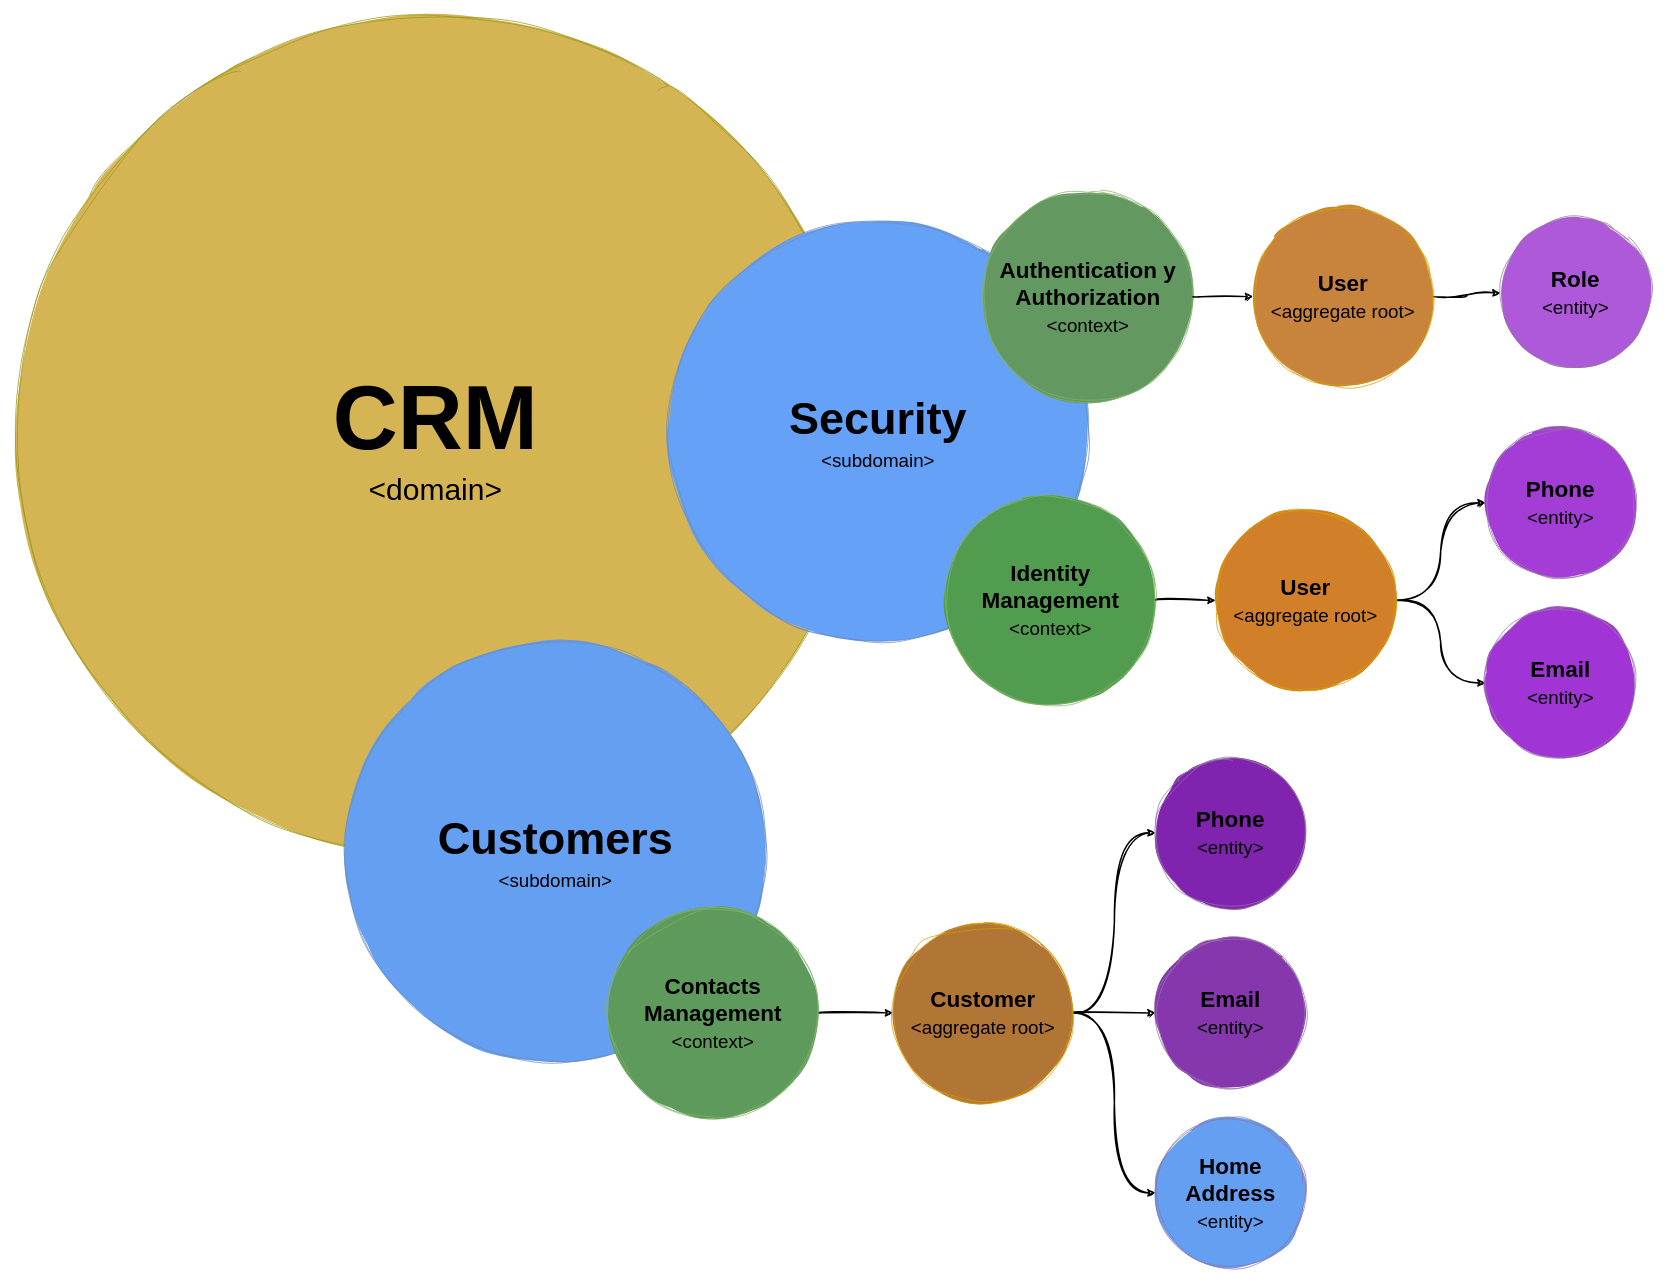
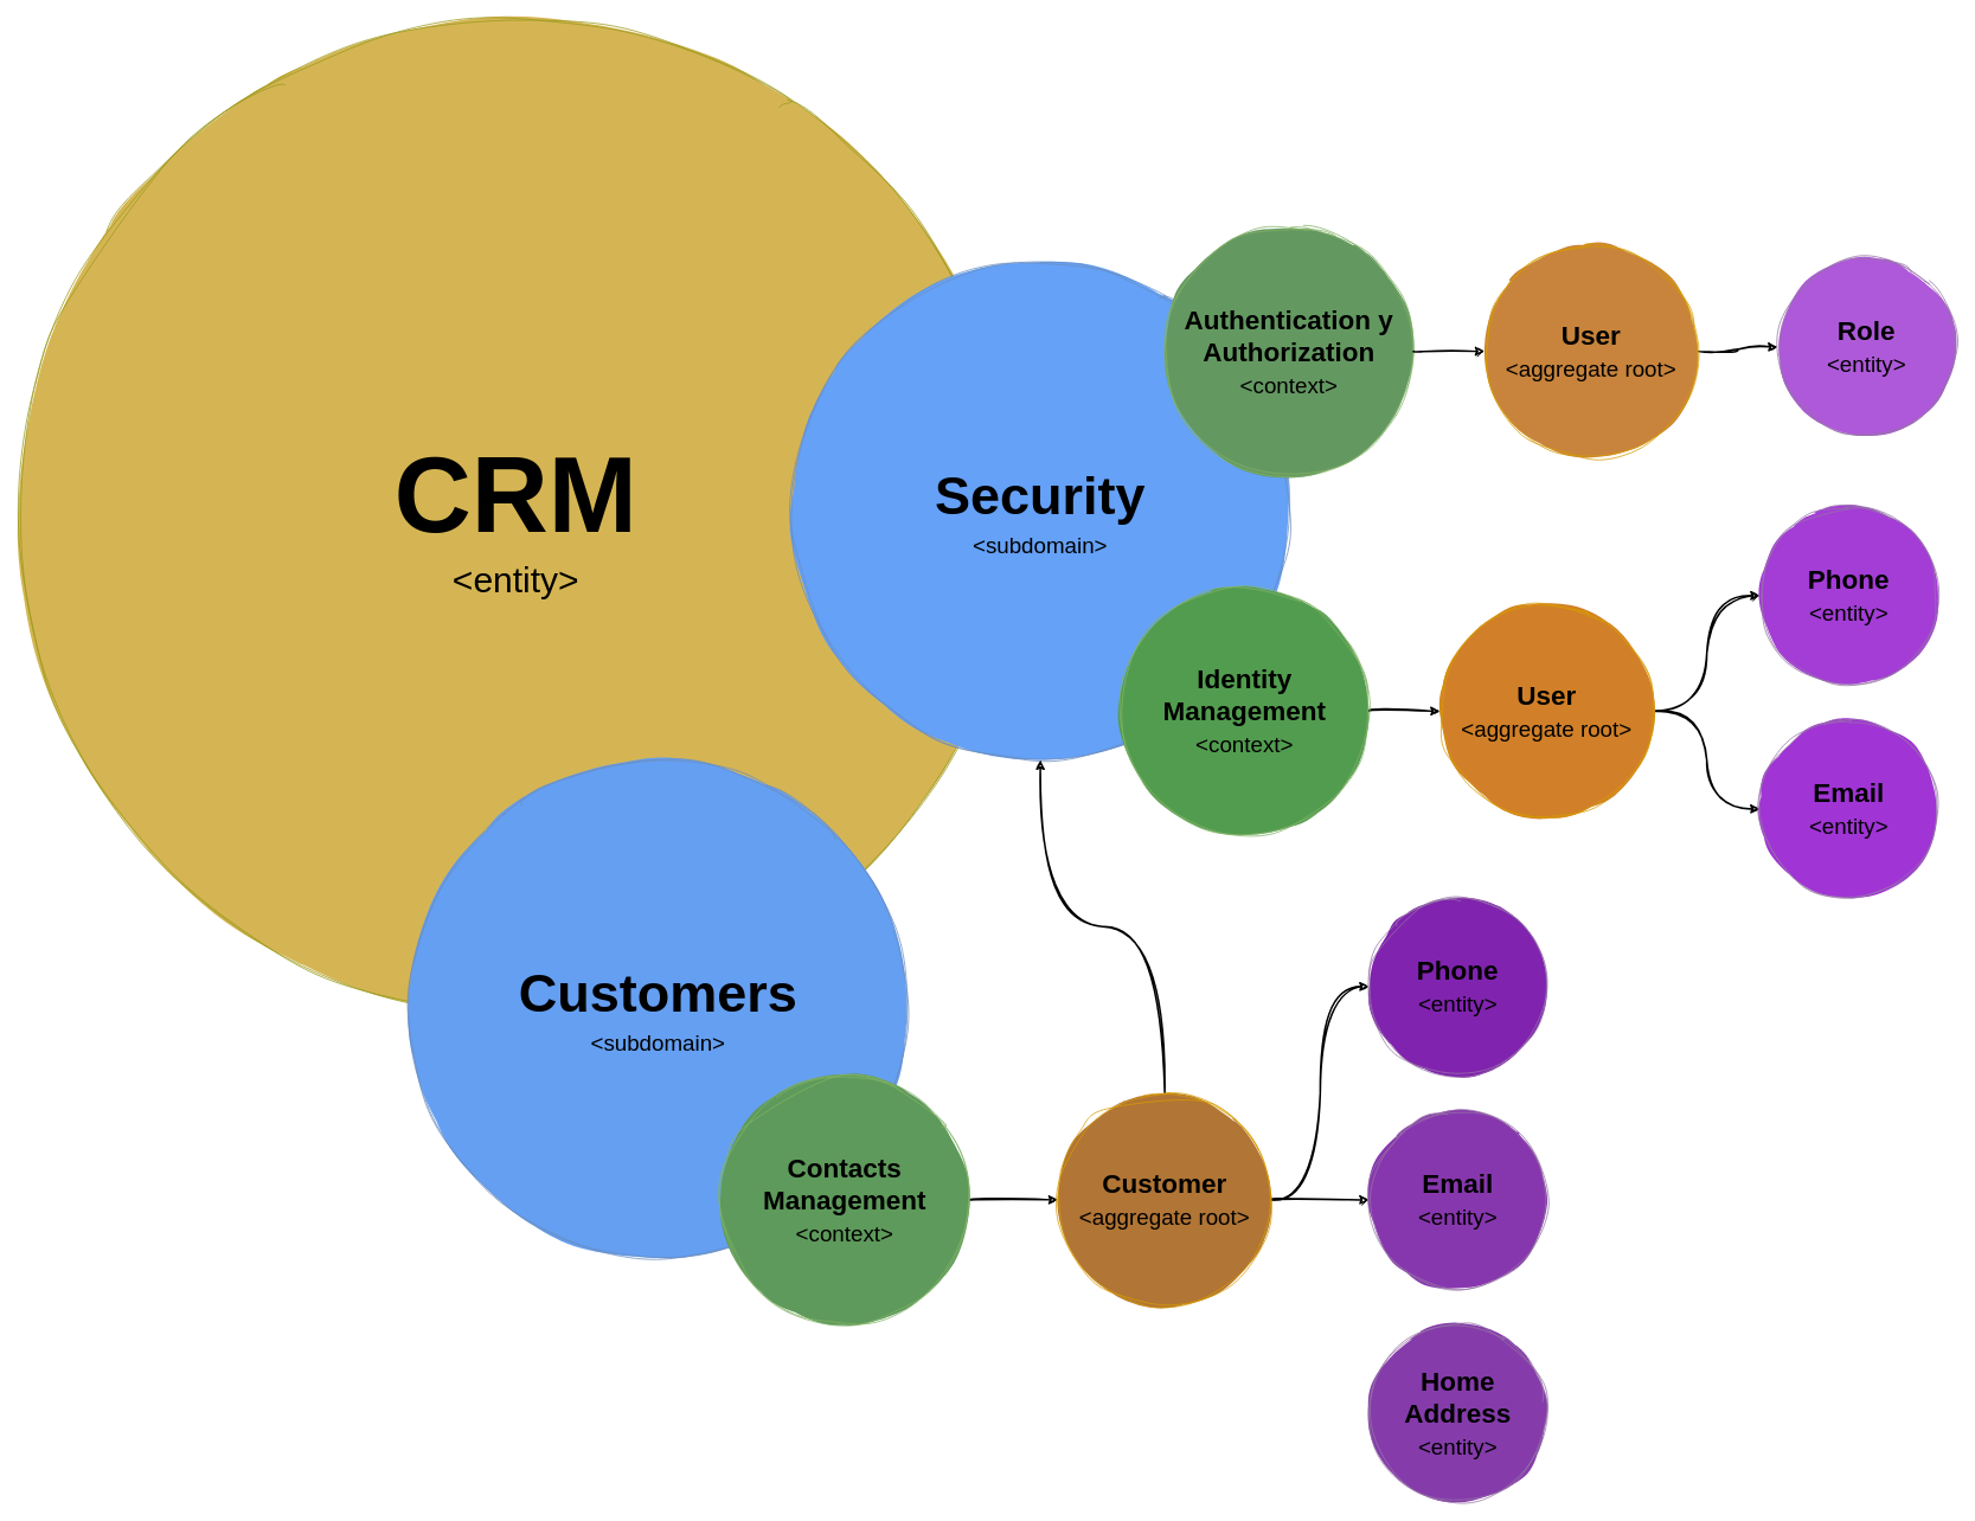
  <mxCell id="0" />
  <mxCell id="1" parent="0" />
- <mxCell id="2" value="&lt;font style=&quot;&quot;&gt;&lt;span style=&quot;font-size: 120px;&quot;&gt;&lt;b&gt;CRM&lt;/b&gt;&lt;/span&gt;&lt;br style=&quot;&quot;&gt;&lt;/font&gt;&lt;font style=&quot;font-size: 40px;&quot;&gt;&amp;lt;domain&amp;gt;&lt;/font&gt;" style="ellipse;whiteSpace=wrap;html=1;aspect=fixed;fontSize=30;sketch=1;curveFitting=1;jiggle=2;fillColor=#d5b553;strokeColor=#9a9a1d;fillStyle=solid;" parent="1" vertex="1"><mxGeometry width="1120" height="1120" as="geometry" x="20" y="20" /></mxCell>
+ <mxCell id="2" value="&lt;font style=&quot;&quot;&gt;&lt;span style=&quot;font-size: 120px;&quot;&gt;&lt;b&gt;CRM&lt;/b&gt;&lt;/span&gt;&lt;br style=&quot;&quot;&gt;&lt;/font&gt;&lt;font style=&quot;font-size: 40px;&quot;&gt;&amp;lt;entity&amp;gt;&lt;/font&gt;" style="ellipse;whiteSpace=wrap;html=1;aspect=fixed;fontSize=30;sketch=1;curveFitting=1;jiggle=2;fillColor=#d5b553;strokeColor=#9a9a1d;fillStyle=solid;" parent="1" vertex="1"><mxGeometry width="1120" height="1120" as="geometry" x="20" y="20" /></mxCell>
  <mxCell id="3" value="&lt;font style=&quot;font-size: 60px;&quot;&gt;&lt;b&gt;Security&lt;/b&gt;&lt;br style=&quot;&quot;&gt;&lt;/font&gt;&lt;font style=&quot;font-size: 25px;&quot;&gt;&amp;lt;subdomain&amp;gt;&lt;/font&gt;" style="ellipse;whiteSpace=wrap;html=1;aspect=fixed;fontSize=30;sketch=1;curveFitting=1;jiggle=2;fillColor=#64a1f7;strokeColor=#6c8ebf;fillStyle=solid;" parent="1" vertex="1"><mxGeometry x="890" y="295" width="560" height="560" as="geometry" /></mxCell>
  <mxCell id="4" value="&lt;b&gt;Authentication y Authorization&lt;/b&gt;&lt;br style=&quot;font-size: 30px;&quot;&gt;&lt;font style=&quot;font-size: 25px;&quot;&gt;&amp;lt;context&amp;gt;&lt;/font&gt;" style="ellipse;whiteSpace=wrap;html=1;aspect=fixed;fontSize=30;sketch=1;curveFitting=1;jiggle=2;fillColor=#649861;strokeColor=#82b366;fillStyle=solid;" parent="1" vertex="1"><mxGeometry x="1310" y="255" width="280" height="280" as="geometry" /></mxCell>
  <mxCell id="5" value="" style="edgeStyle=orthogonalEdgeStyle;rounded=0;orthogonalLoop=1;jettySize=auto;html=1;strokeWidth=2;fontSize=40;startArrow=none;startFill=0;sketch=1;curveFitting=1;jiggle=2;curved=1;" parent="1" source="6" target="16" edge="1"><mxGeometry relative="1" as="geometry" /></mxCell>
  <mxCell id="6" value="&lt;b&gt;Identity Management&lt;/b&gt;&lt;br style=&quot;font-size: 30px;&quot;&gt;&lt;font style=&quot;font-size: 25px;&quot;&gt;&amp;lt;context&amp;gt;&lt;/font&gt;" style="ellipse;whiteSpace=wrap;html=1;aspect=fixed;fontSize=30;sketch=1;curveFitting=1;jiggle=2;fillColor=#529c4f;strokeColor=#82b366;fillStyle=solid;" parent="1" vertex="1"><mxGeometry x="1260" y="660" width="280" height="280" as="geometry" /></mxCell>
  <mxCell id="7" value="&lt;font style=&quot;font-size: 60px;&quot;&gt;&lt;b&gt;Customers&lt;/b&gt;&lt;br style=&quot;&quot;&gt;&lt;/font&gt;&lt;font style=&quot;font-size: 25px;&quot;&gt;&amp;lt;subdomain&amp;gt;&lt;/font&gt;" style="ellipse;whiteSpace=wrap;html=1;aspect=fixed;fontSize=30;sketch=1;curveFitting=1;jiggle=2;fillColor=#649ff2;strokeColor=#6c8ebf;fillStyle=solid;" parent="1" vertex="1"><mxGeometry x="460" y="855" width="560" height="560" as="geometry" /></mxCell>
  <mxCell id="8" value="" style="edgeStyle=orthogonalEdgeStyle;rounded=0;orthogonalLoop=1;jettySize=auto;html=1;fontSize=40;startArrow=none;startFill=0;strokeWidth=2;sketch=1;curveFitting=1;jiggle=2;curved=1;" parent="1" source="9" target="13" edge="1"><mxGeometry relative="1" as="geometry" /></mxCell>
  <mxCell id="9" value="&lt;b&gt;Contacts Management&lt;/b&gt;&lt;br style=&quot;font-size: 30px;&quot;&gt;&lt;font style=&quot;font-size: 25px;&quot;&gt;&amp;lt;context&amp;gt;&lt;/font&gt;" style="ellipse;whiteSpace=wrap;html=1;aspect=fixed;fontSize=30;sketch=1;curveFitting=1;jiggle=2;fillColor=#5e9a5b;strokeColor=#82b366;fillStyle=solid;" parent="1" vertex="1"><mxGeometry x="810" y="1210" width="280" height="280" as="geometry" /></mxCell>
  <mxCell id="10" value="" style="edgeStyle=orthogonalEdgeStyle;rounded=0;orthogonalLoop=1;jettySize=auto;html=1;strokeWidth=2;fontSize=40;startArrow=none;startFill=0;entryX=0;entryY=0.5;entryDx=0;entryDy=0;sketch=1;curveFitting=1;jiggle=2;curved=1;" parent="1" source="13" target="18" edge="1"><mxGeometry relative="1" as="geometry" /></mxCell>
  <mxCell id="11" style="edgeStyle=orthogonalEdgeStyle;rounded=0;orthogonalLoop=1;jettySize=auto;html=1;entryX=0;entryY=0.5;entryDx=0;entryDy=0;strokeWidth=2;fontSize=40;startArrow=none;startFill=0;sketch=1;curveFitting=1;jiggle=2;curved=1;" parent="1" source="13" target="24" edge="1"><mxGeometry relative="1" as="geometry" /></mxCell>
- <mxCell id="12" style="edgeStyle=orthogonalEdgeStyle;rounded=0;orthogonalLoop=1;jettySize=auto;html=1;entryX=0;entryY=0.5;entryDx=0;entryDy=0;strokeWidth=2;fontSize=40;startArrow=none;startFill=0;sketch=1;curveFitting=1;jiggle=2;curved=1;" parent="1" source="13" target="25" edge="1"><mxGeometry relative="1" as="geometry" /></mxCell>
+ <mxCell id="12" style="edgeStyle=orthogonalEdgeStyle;rounded=0;orthogonalLoop=1;jettySize=auto;html=1;strokeWidth=2;fontSize=40;startArrow=none;startFill=0;sketch=1;curveFitting=1;jiggle=2;curved=1;" parent="1" source="13" target="3" edge="1"><mxGeometry relative="1" as="geometry" /></mxCell>
  <mxCell id="13" value="&lt;b&gt;Customer&lt;/b&gt;&lt;br style=&quot;font-size: 30px;&quot;&gt;&lt;font style=&quot;font-size: 25px;&quot;&gt;&amp;lt;aggregate root&amp;gt;&lt;/font&gt;" style="ellipse;whiteSpace=wrap;html=1;aspect=fixed;fontSize=30;sketch=1;curveFitting=1;jiggle=2;fillColor=#b17535;strokeColor=#d79b00;fillStyle=solid;" parent="1" vertex="1"><mxGeometry x="1190" y="1230" width="240" height="240" as="geometry" /></mxCell>
  <mxCell id="14" value="" style="edgeStyle=orthogonalEdgeStyle;rounded=0;orthogonalLoop=1;jettySize=auto;html=1;strokeWidth=2;fontSize=40;startArrow=none;startFill=0;sketch=1;curveFitting=1;jiggle=2;curved=1;" parent="1" source="16" target="17" edge="1"><mxGeometry relative="1" as="geometry" /></mxCell>
  <mxCell id="15" style="edgeStyle=orthogonalEdgeStyle;rounded=0;orthogonalLoop=1;jettySize=auto;html=1;entryX=0;entryY=0.5;entryDx=0;entryDy=0;strokeWidth=2;fontSize=40;startArrow=none;startFill=0;sketch=1;curveFitting=1;jiggle=2;curved=1;" parent="1" source="16" target="23" edge="1"><mxGeometry relative="1" as="geometry" /></mxCell>
  <mxCell id="16" value="&lt;b&gt;User&lt;/b&gt;&lt;br style=&quot;font-size: 30px;&quot;&gt;&lt;font style=&quot;font-size: 25px;&quot;&gt;&amp;lt;aggregate root&amp;gt;&lt;/font&gt;" style="ellipse;whiteSpace=wrap;html=1;aspect=fixed;fontSize=30;sketch=1;curveFitting=1;jiggle=2;fillColor=#d18029;strokeColor=#d79b00;fillStyle=solid;" parent="1" vertex="1"><mxGeometry x="1620" y="680" width="240" height="240" as="geometry" /></mxCell>
  <mxCell id="17" value="&lt;b&gt;Phone&lt;/b&gt;&lt;br style=&quot;font-size: 30px;&quot;&gt;&lt;font style=&quot;font-size: 25px;&quot;&gt;&amp;lt;entity&amp;gt;&lt;/font&gt;" style="ellipse;whiteSpace=wrap;html=1;aspect=fixed;fontSize=30;sketch=1;curveFitting=1;jiggle=2;fillColor=#a33dd6;strokeColor=#9673a6;fillStyle=solid;" parent="1" vertex="1"><mxGeometry x="1980" y="570" width="200" height="200" as="geometry" /></mxCell>
  <mxCell id="18" value="&lt;b&gt;Phone&lt;/b&gt;&lt;br style=&quot;font-size: 30px;&quot;&gt;&lt;font style=&quot;font-size: 25px;&quot;&gt;&amp;lt;entity&amp;gt;&lt;/font&gt;" style="ellipse;whiteSpace=wrap;html=1;aspect=fixed;fontSize=30;sketch=1;curveFitting=1;jiggle=2;fillColor=#8023af;strokeColor=#9673a6;fillStyle=solid;" parent="1" vertex="1"><mxGeometry x="1540" y="1010" width="200" height="200" as="geometry" /></mxCell>
  <mxCell id="19" value="" style="edgeStyle=orthogonalEdgeStyle;rounded=0;orthogonalLoop=1;jettySize=auto;html=1;strokeWidth=2;fontSize=40;startArrow=none;startFill=0;sketch=1;curveFitting=1;jiggle=2;curved=1;" parent="1" source="4" target="21" edge="1"><mxGeometry relative="1" as="geometry"><mxPoint x="1600" y="380" as="sourcePoint" /></mxGeometry></mxCell>
  <mxCell id="20" value="" style="edgeStyle=orthogonalEdgeStyle;rounded=0;orthogonalLoop=1;jettySize=auto;html=1;strokeWidth=2;fontSize=40;startArrow=none;startFill=0;sketch=1;curveFitting=1;jiggle=2;curved=1;" parent="1" source="21" target="22" edge="1"><mxGeometry relative="1" as="geometry" /></mxCell>
  <mxCell id="21" value="&lt;b&gt;User&lt;/b&gt;&lt;br style=&quot;font-size: 30px;&quot;&gt;&lt;font style=&quot;font-size: 25px;&quot;&gt;&amp;lt;aggregate root&amp;gt;&lt;/font&gt;" style="ellipse;whiteSpace=wrap;html=1;aspect=fixed;fontSize=30;sketch=1;curveFitting=1;jiggle=2;fillColor=#c8843c;strokeColor=#d79b00;fillStyle=solid;" parent="1" vertex="1"><mxGeometry x="1670" y="275" width="240" height="240" as="geometry" /></mxCell>
  <mxCell id="22" value="&lt;b&gt;Role&lt;/b&gt;&lt;br style=&quot;font-size: 30px;&quot;&gt;&lt;font style=&quot;font-size: 25px;&quot;&gt;&amp;lt;entity&amp;gt;&lt;/font&gt;" style="ellipse;whiteSpace=wrap;html=1;aspect=fixed;fontSize=30;sketch=1;curveFitting=1;jiggle=2;fillColor=#ae59d9;strokeColor=#9673a6;fillStyle=solid;" parent="1" vertex="1"><mxGeometry x="2000" y="290" width="200" height="200" as="geometry" /></mxCell>
  <mxCell id="23" value="&lt;b&gt;Email&lt;/b&gt;&lt;br style=&quot;font-size: 30px;&quot;&gt;&lt;font style=&quot;font-size: 25px;&quot;&gt;&amp;lt;entity&amp;gt;&lt;/font&gt;" style="ellipse;whiteSpace=wrap;html=1;aspect=fixed;fontSize=30;sketch=1;curveFitting=1;jiggle=2;fillColor=#a034d5;strokeColor=#9673a6;fillStyle=solid;" parent="1" vertex="1"><mxGeometry x="1980" y="810" width="200" height="200" as="geometry" /></mxCell>
  <mxCell id="24" value="&lt;b&gt;Email&lt;/b&gt;&lt;br style=&quot;font-size: 30px;&quot;&gt;&lt;font style=&quot;font-size: 25px;&quot;&gt;&amp;lt;entity&amp;gt;&lt;/font&gt;" style="ellipse;whiteSpace=wrap;html=1;aspect=fixed;fontSize=30;sketch=1;curveFitting=1;jiggle=2;fillColor=#8737ae;strokeColor=#9673a6;fillStyle=solid;" parent="1" vertex="1"><mxGeometry x="1540" y="1250" width="200" height="200" as="geometry" /></mxCell>
- <mxCell id="25" value="&lt;b&gt;Home Address&lt;/b&gt;&lt;br style=&quot;font-size: 30px;&quot;&gt;&lt;font style=&quot;font-size: 25px;&quot;&gt;&amp;lt;entity&amp;gt;&lt;/font&gt;" style="ellipse;whiteSpace=wrap;html=1;aspect=fixed;fontSize=30;sketch=1;curveFitting=1;jiggle=2;fillColor=#649ff2;strokeColor=#9673a6;fillStyle=solid;" parent="1" vertex="1"><mxGeometry x="1540" y="1490" width="200" height="200" as="geometry" /></mxCell>
+ <mxCell id="25" value="&lt;b&gt;Home Address&lt;/b&gt;&lt;br style=&quot;font-size: 30px;&quot;&gt;&lt;font style=&quot;font-size: 25px;&quot;&gt;&amp;lt;entity&amp;gt;&lt;/font&gt;" style="ellipse;whiteSpace=wrap;html=1;aspect=fixed;fontSize=30;sketch=1;curveFitting=1;jiggle=2;fillColor=#853caa;strokeColor=#9673a6;fillStyle=solid;" parent="1" vertex="1"><mxGeometry x="1540" y="1490" width="200" height="200" as="geometry" /></mxCell>
